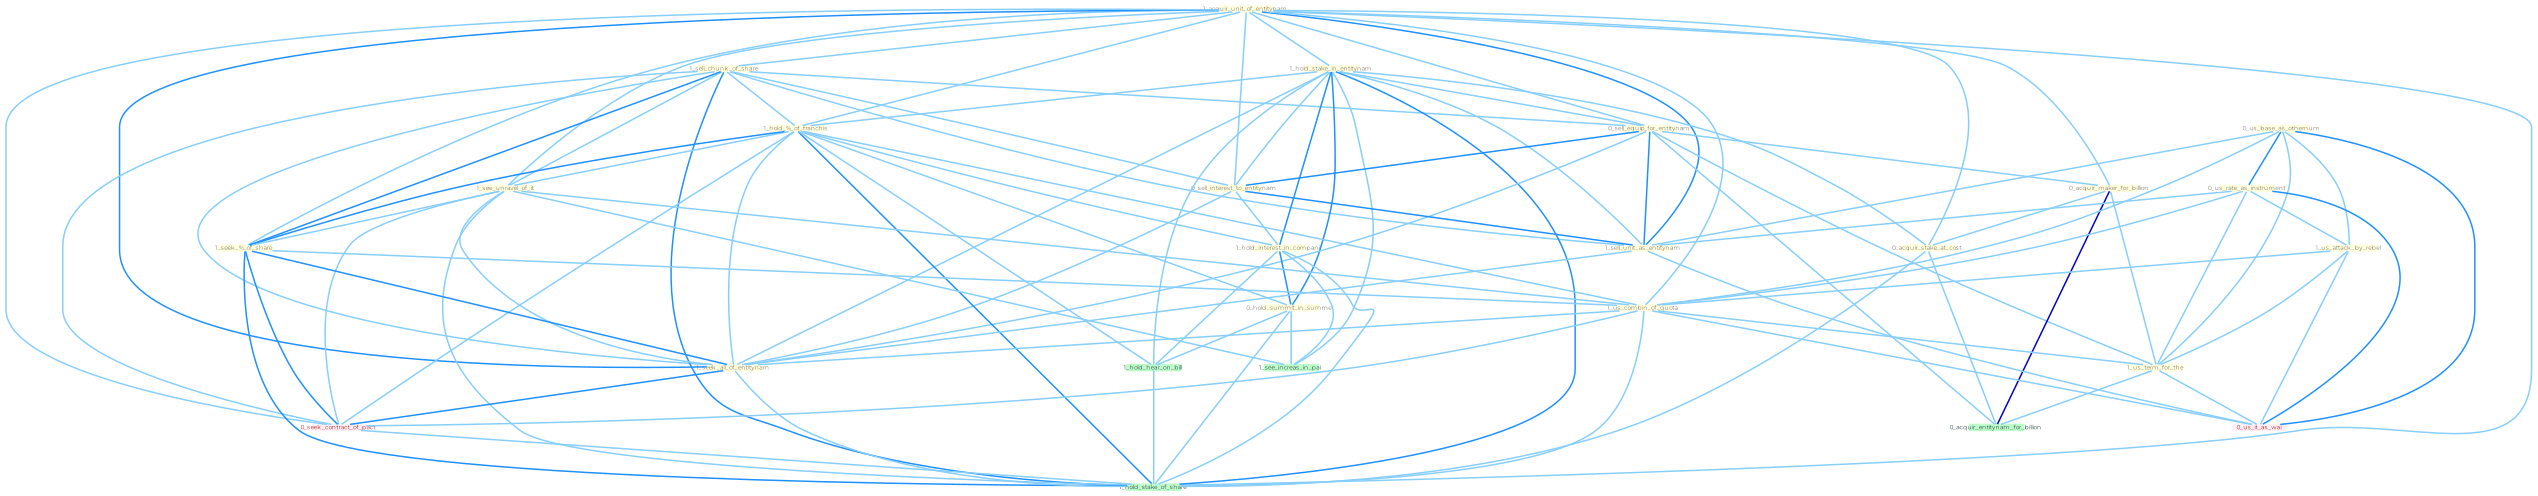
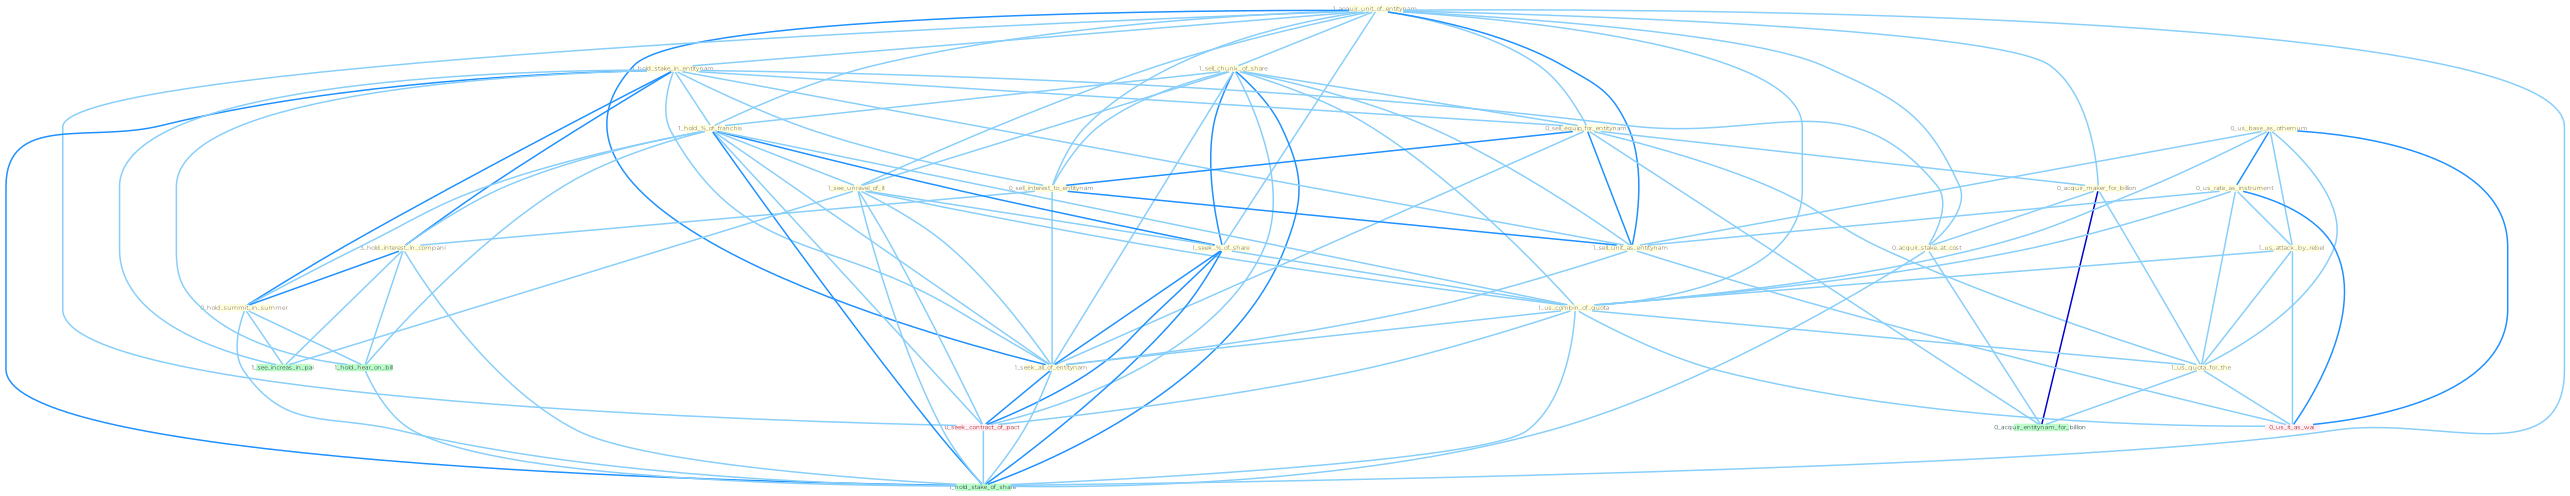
  graph {
    fontname=Montserrat
    node [color="#ffffe0" fixedsize=true fontcolor="#8b7d6b" fontname=Montserrat fontsize=4 shape=polygon style=filled]
    edge [color="#87cefa" fontname=Montserrat w=1]
    "1_acquir_unit_of_entitynam " [height=.06 width=.5]
    "1_sell_chunk_of_share " [height=.06 width=.5]
    "1_hold_stake_in_entitynam " [height=.06 width=.5]
    "0_sell_equip_for_entitynam " [height=.06 width=.5]
    "0_acquir_maker_for_billion " [height=.06 width=.5]
    "0_sell_interest_to_entitynam " [height=.06 width=.5]
    "1_hold_%_of_franchis " [height=.06 width=.5]
-   "1_hold_interest_in_compani " [height=.06 width=.5]
+   "1_hold_interest_in_compani " [height=.06 width=.5 label="3_hold_interest_in_compani"]
    "0_us_base_as_othernum " [height=.06 width=.5]
    "1_see_unravel_of_it " [height=.06 width=.5]
    "0_us_rate_as_instrument " [height=.06 width=.5]
    "1_sell_unit_as_entitynam " [height=.06 width=.5]
    "1_us_attack_by_rebel " [height=.06 width=.5]
    "1_seek_%_of_share " [height=.06 width=.5]
    "1_us_combin_of_quota " [height=.06 width=.5]
-   "1_us_term_for_the " [height=.06 width=.5]
+   "1_us_term_for_the " [height=.06 width=.5 label="1_us_quota_for_the"]
    "0_acquir_stake_at_cost " [height=.06 width=.5]
    "1_seek_all_of_entitynam " [height=.06 width=.5]
    "0_hold_summit_in_summer " [height=.06 width=.5]
    "0_seek_contract_of_pact " [color="#fff0f5" fontcolor="#b22222" height=.06 width=.5]
    "0_us_it_as_wai " [color="#fff0f5" fontcolor="#b22222" height=.06 width=.5]
    "1_hold_stake_of_share " [color="#BDFCC9" fontcolor="#2f4f4f" height=.06 width=.5]
    "1_see_increas_in_pai " [color="#BDFCC9" fontcolor="#2f4f4f" height=.06 width=.5]
    "1_hold_hear_on_bill " [color="#BDFCC9" fontcolor="#2f4f4f" height=.06 width=.5]
    "0_acquir_entitynam_for_billion " [color="#BDFCC9" fontcolor="#2f4f4f" height=.06 width=.5]
    subgraph sub_1 {
      "1_acquir_unit_of_entitynam "
      "1_sell_chunk_of_share "
      "1_hold_stake_in_entitynam "
      "0_sell_equip_for_entitynam "
      "0_acquir_maker_for_billion "
      "0_sell_interest_to_entitynam "
      "1_hold_%_of_franchis "
      "1_hold_interest_in_compani "
      "0_us_base_as_othernum "
      "1_see_unravel_of_it "
      "0_us_rate_as_instrument "
      "1_sell_unit_as_entitynam "
      "1_us_attack_by_rebel "
      "1_seek_%_of_share "
      "1_us_combin_of_quota "
      "1_us_term_for_the "
      "0_acquir_stake_at_cost "
      "1_seek_all_of_entitynam "
      "0_hold_summit_in_summer "
    }
    subgraph sub_2 {
      "0_seek_contract_of_pact "
      "0_us_it_as_wai "
    }
    "1_acquir_unit_of_entitynam " -- "1_sell_chunk_of_share "
    "1_acquir_unit_of_entitynam " -- "1_hold_stake_in_entitynam "
    "1_acquir_unit_of_entitynam " -- "0_sell_equip_for_entitynam "
    "1_acquir_unit_of_entitynam " -- "0_acquir_maker_for_billion "
    "1_acquir_unit_of_entitynam " -- "0_sell_interest_to_entitynam "
    "1_acquir_unit_of_entitynam " -- "1_hold_%_of_franchis "
    "1_acquir_unit_of_entitynam " -- "1_see_unravel_of_it "
    "1_acquir_unit_of_entitynam " -- "1_sell_unit_as_entitynam " [color="#1e90ff" w=2]
    "1_acquir_unit_of_entitynam " -- "1_seek_%_of_share "
    "1_acquir_unit_of_entitynam " -- "1_us_combin_of_quota "
    "1_acquir_unit_of_entitynam " -- "0_acquir_stake_at_cost "
    "1_acquir_unit_of_entitynam " -- "1_seek_all_of_entitynam " [color="#1e90ff" w=2]
    "1_acquir_unit_of_entitynam " -- "0_seek_contract_of_pact "
    "1_acquir_unit_of_entitynam " -- "1_hold_stake_of_share "
    "1_sell_chunk_of_share " -- "0_sell_equip_for_entitynam "
    "1_sell_chunk_of_share " -- "0_sell_interest_to_entitynam "
    "1_sell_chunk_of_share " -- "1_hold_%_of_franchis "
    "1_sell_chunk_of_share " -- "1_see_unravel_of_it "
    "1_sell_chunk_of_share " -- "1_sell_unit_as_entitynam "
    "1_sell_chunk_of_share " -- "1_seek_%_of_share " [color="#1e90ff" w=2]
+   "1_sell_chunk_of_share " -- "1_us_combin_of_quota "
    "1_sell_chunk_of_share " -- "1_seek_all_of_entitynam "
    "1_sell_chunk_of_share " -- "0_seek_contract_of_pact "
    "1_sell_chunk_of_share " -- "1_hold_stake_of_share " [color="#1e90ff" w=2]
    "1_hold_stake_in_entitynam " -- "0_sell_equip_for_entitynam "
    "1_hold_stake_in_entitynam " -- "0_sell_interest_to_entitynam "
    "1_hold_stake_in_entitynam " -- "1_hold_%_of_franchis "
    "1_hold_stake_in_entitynam " -- "1_hold_interest_in_compani " [color="#1e90ff" w=2]
    "1_hold_stake_in_entitynam " -- "1_sell_unit_as_entitynam "
    "1_hold_stake_in_entitynam " -- "0_acquir_stake_at_cost "
    "1_hold_stake_in_entitynam " -- "1_seek_all_of_entitynam "
    "1_hold_stake_in_entitynam " -- "0_hold_summit_in_summer " [color="#1e90ff" w=2]
    "1_hold_stake_in_entitynam " -- "1_hold_stake_of_share " [color="#1e90ff" w=2]
    "1_hold_stake_in_entitynam " -- "1_see_increas_in_pai "
    "1_hold_stake_in_entitynam " -- "1_hold_hear_on_bill "
    "0_sell_equip_for_entitynam " -- "0_acquir_maker_for_billion "
    "0_sell_equip_for_entitynam " -- "0_sell_interest_to_entitynam " [color="#1e90ff" w=2]
    "0_sell_equip_for_entitynam " -- "1_sell_unit_as_entitynam " [color="#1e90ff" w=2]
    "0_sell_equip_for_entitynam " -- "1_us_term_for_the "
    "0_sell_equip_for_entitynam " -- "1_seek_all_of_entitynam "
    "0_sell_equip_for_entitynam " -- "0_acquir_entitynam_for_billion "
    "0_acquir_maker_for_billion " -- "1_us_term_for_the "
    "0_acquir_maker_for_billion " -- "0_acquir_stake_at_cost "
    "0_acquir_maker_for_billion " -- "0_acquir_entitynam_for_billion " [color="#0000cd" w=3]
    "0_sell_interest_to_entitynam " -- "1_hold_interest_in_compani "
    "0_sell_interest_to_entitynam " -- "1_sell_unit_as_entitynam " [color="#1e90ff" w=2]
    "0_sell_interest_to_entitynam " -- "1_seek_all_of_entitynam "
    "1_hold_%_of_franchis " -- "1_hold_interest_in_compani "
    "1_hold_%_of_franchis " -- "1_see_unravel_of_it "
    "1_hold_%_of_franchis " -- "1_seek_%_of_share " [color="#1e90ff" w=2]
    "1_hold_%_of_franchis " -- "1_us_combin_of_quota "
    "1_hold_%_of_franchis " -- "1_seek_all_of_entitynam "
    "1_hold_%_of_franchis " -- "0_hold_summit_in_summer "
    "1_hold_%_of_franchis " -- "0_seek_contract_of_pact "
    "1_hold_%_of_franchis " -- "1_hold_stake_of_share " [color="#1e90ff" w=2]
    "1_hold_%_of_franchis " -- "1_hold_hear_on_bill "
    "1_hold_interest_in_compani " -- "0_hold_summit_in_summer " [color="#1e90ff" w=2]
    "1_hold_interest_in_compani " -- "1_hold_stake_of_share "
    "1_hold_interest_in_compani " -- "1_see_increas_in_pai "
    "1_hold_interest_in_compani " -- "1_hold_hear_on_bill "
    "0_us_base_as_othernum " -- "0_us_rate_as_instrument " [color="#1e90ff" w=2]
    "0_us_base_as_othernum " -- "1_sell_unit_as_entitynam "
    "0_us_base_as_othernum " -- "1_us_attack_by_rebel "
    "0_us_base_as_othernum " -- "1_us_combin_of_quota "
    "0_us_base_as_othernum " -- "1_us_term_for_the "
    "0_us_base_as_othernum " -- "0_us_it_as_wai " [color="#1e90ff" w=2]
    "1_see_unravel_of_it " -- "1_seek_%_of_share "
    "1_see_unravel_of_it " -- "1_us_combin_of_quota "
    "1_see_unravel_of_it " -- "1_seek_all_of_entitynam "
    "1_see_unravel_of_it " -- "0_seek_contract_of_pact "
    "1_see_unravel_of_it " -- "1_hold_stake_of_share "
    "1_see_unravel_of_it " -- "1_see_increas_in_pai "
    "0_us_rate_as_instrument " -- "1_sell_unit_as_entitynam "
    "0_us_rate_as_instrument " -- "1_us_attack_by_rebel "
    "0_us_rate_as_instrument " -- "1_us_combin_of_quota "
    "0_us_rate_as_instrument " -- "1_us_term_for_the "
    "0_us_rate_as_instrument " -- "0_us_it_as_wai " [color="#1e90ff" w=2]
    "1_sell_unit_as_entitynam " -- "1_seek_all_of_entitynam "
    "1_sell_unit_as_entitynam " -- "0_us_it_as_wai "
    "1_us_attack_by_rebel " -- "1_us_combin_of_quota "
    "1_us_attack_by_rebel " -- "1_us_term_for_the "
    "1_us_attack_by_rebel " -- "0_us_it_as_wai "
    "1_seek_%_of_share " -- "1_us_combin_of_quota "
    "1_seek_%_of_share " -- "1_seek_all_of_entitynam " [color="#1e90ff" w=2]
    "1_seek_%_of_share " -- "0_seek_contract_of_pact " [color="#1e90ff" w=2]
    "1_seek_%_of_share " -- "1_hold_stake_of_share " [color="#1e90ff" w=2]
    "1_us_combin_of_quota " -- "1_us_term_for_the "
    "1_us_combin_of_quota " -- "1_seek_all_of_entitynam "
    "1_us_combin_of_quota " -- "0_seek_contract_of_pact "
    "1_us_combin_of_quota " -- "0_us_it_as_wai "
    "1_us_combin_of_quota " -- "1_hold_stake_of_share "
    "1_us_term_for_the " -- "0_us_it_as_wai "
    "1_us_term_for_the " -- "0_acquir_entitynam_for_billion "
    "0_acquir_stake_at_cost " -- "1_hold_stake_of_share "
    "0_acquir_stake_at_cost " -- "0_acquir_entitynam_for_billion "
    "1_seek_all_of_entitynam " -- "0_seek_contract_of_pact " [color="#1e90ff" w=2]
    "1_seek_all_of_entitynam " -- "1_hold_stake_of_share "
    "0_hold_summit_in_summer " -- "1_hold_stake_of_share "
    "0_hold_summit_in_summer " -- "1_see_increas_in_pai "
    "0_hold_summit_in_summer " -- "1_hold_hear_on_bill "
    "0_seek_contract_of_pact " -- "1_hold_stake_of_share "
    "1_hold_hear_on_bill " -- "1_hold_stake_of_share "
  }
